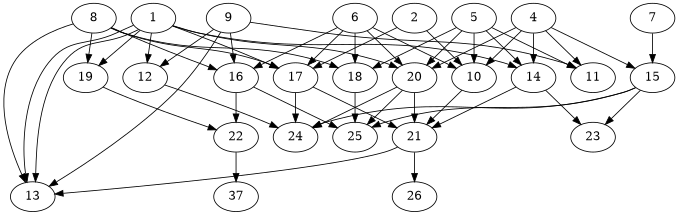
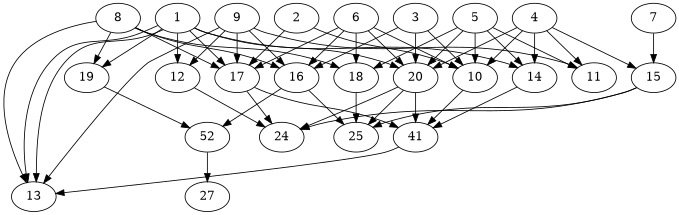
  digraph {
    node [alpha=0.18]
    1 [alpha=0.08 expect_size=1607768173761085308928]
    12 [alpha=0.17 expect_size=5268899030527639552]
    13 [alpha=0.09 expect_size=28442763805979928]
    14 [alpha=0.10 expect_size=8869826846817288]
    17 [alpha=0.19 expect_size=1366325409393068212224]
    19 [alpha=0.13 expect_size=809081091074818048000]
    20 [alpha=0.01 expect_size=66348021682559688]
    24 [alpha=0.03 expect_size=199552211624132608000]
-   21 [alpha=0.14 expect_size=46626091458745504]
-   23 [expect_size=554468869829025]
-   22 [alpha=0.07 expect_size=248553141991188201472]
+   21 [alpha=0.14 expect_size=46626091458745504 label=41]
+   22 [alpha=0.07 expect_size=248553141991188201472 label=52]
    25 [alpha=0.17 expect_size=79521242804704509952]
-   26 [alpha=0.14 expect_size=1451749359344502]
-   27 [alpha=0.12 expect_size=493481335640612143104 label=37]
+   27 [alpha=0.12 expect_size=493481335640612143104]
    2 [expect_size=19774477158439676]
    10 [alpha=0.19 expect_size=522813100969093]
+   3 [alpha=0.13 expect_size=1581477312837189632000]
    16 [alpha=0.06 expect_size=527691182386868800]
    4 [alpha=0.00 expect_size=740609821756742434816]
    11 [expect_size=120843507889805983744]
    15 [alpha=0.09 expect_size=2508345551734628864]
    5 [alpha=0.17 expect_size=29701833970870312]
    18 [expect_size=16395039862781270]
    6 [alpha=0.06 expect_size=218334359439986432]
    7 [alpha=0.11 expect_size=49924662094528744]
    8 [alpha=0.08 expect_size=219742806810626432]
    9 [alpha=0.03 expect_size=261993567491094216704]
    1 -> 12
    1 -> 13
    1 -> 13
    1 -> 14
    1 -> 17
    1 -> 19
    1 -> 20
    12 -> 24
    14 -> 21
-   14 -> 23
    17 -> 24
    17 -> 21
    19 -> 22
    20 -> 24
    20 -> 21
    20 -> 25
    21 -> 13
-   21 -> 26
    22 -> 27
    2 -> 17
    2 -> 10
    10 -> 21
+   3 -> 20
+   3 -> 10
+   3 -> 16
    16 -> 22
    16 -> 25
    4 -> 14
    4 -> 20
    4 -> 10
    4 -> 11
    4 -> 15
    15 -> 24
-   15 -> 23
    15 -> 25
    5 -> 14
    5 -> 20
    5 -> 10
    5 -> 11
    5 -> 18
    18 -> 25
    6 -> 17
    6 -> 20
    6 -> 10
    6 -> 16
    6 -> 18
    7 -> 15
    8 -> 13
    8 -> 17
    8 -> 19
    8 -> 16
    8 -> 18
    9 -> 12
    9 -> 13
+   9 -> 17
    9 -> 16
    9 -> 11
  }
